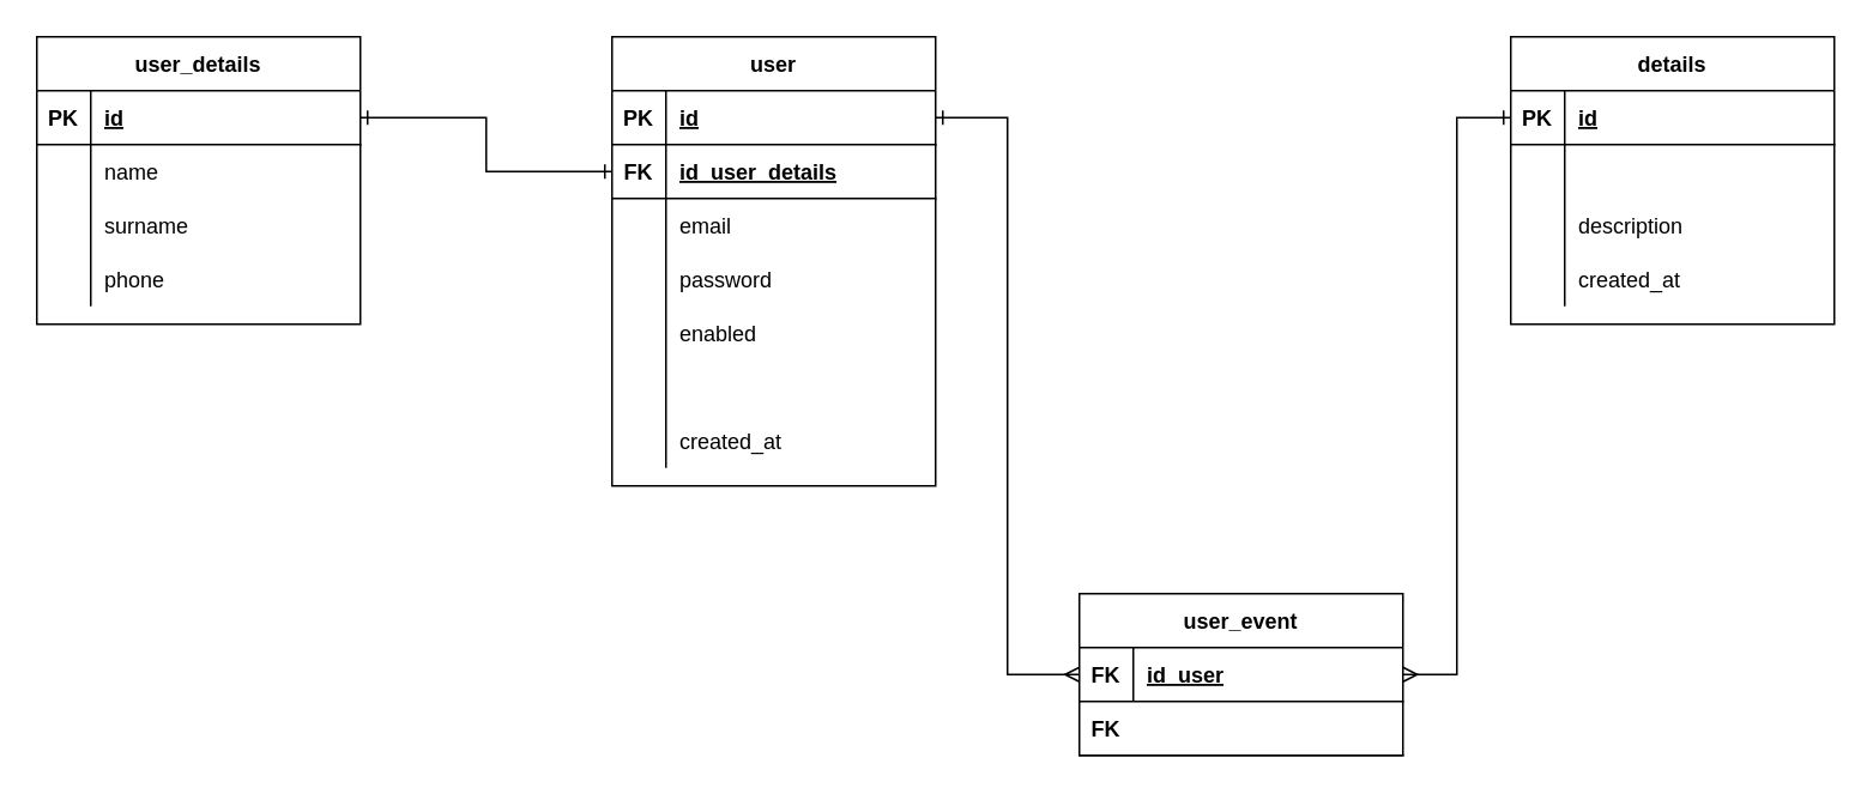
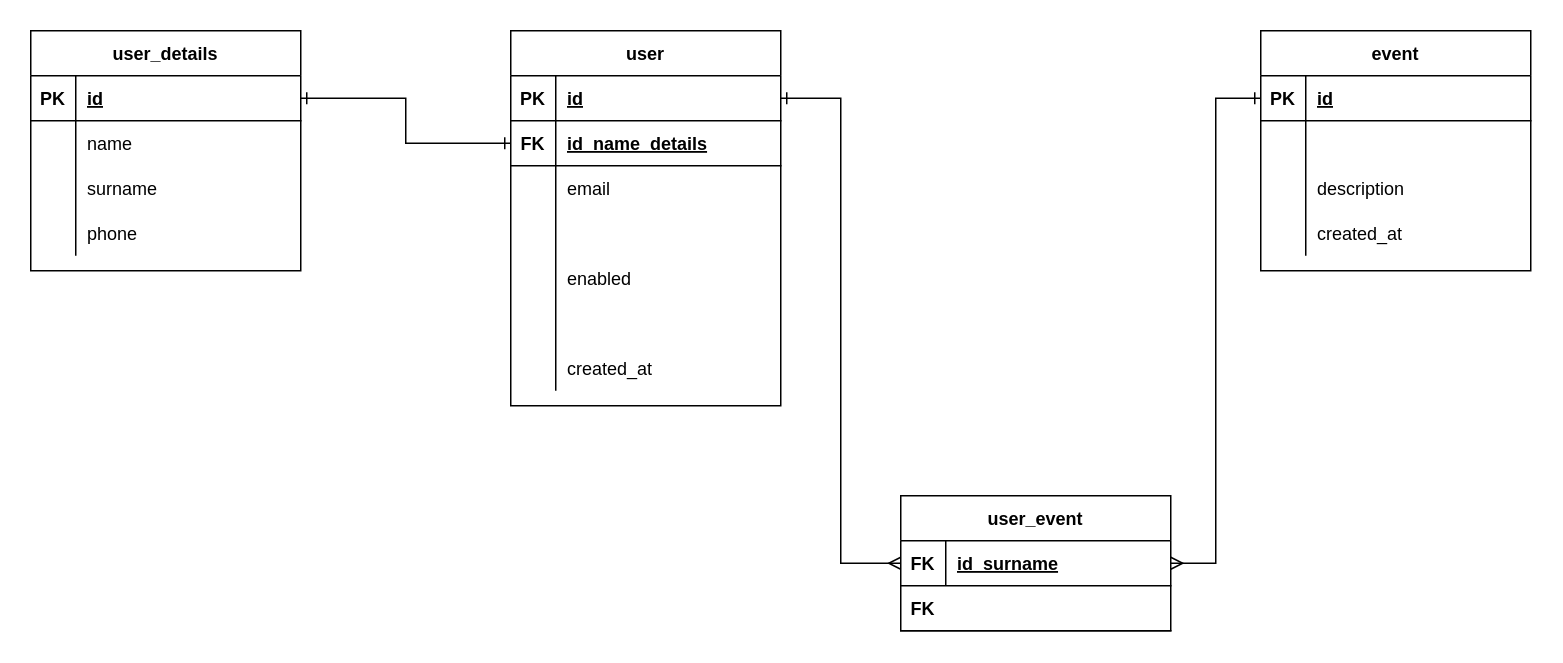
  <mxCell id="0" />
  <mxCell id="1" parent="0" />
  <mxCell id="2" value="user" style="shape=table;startSize=30;container=1;collapsible=1;childLayout=tableLayout;fixedRows=1;rowLines=0;fontStyle=1;align=center;resizeLast=1;" vertex="1" parent="1"><mxGeometry x="340" y="20" width="180" height="250" as="geometry" /></mxCell>
  <mxCell id="3" value="" style="shape=partialRectangle;collapsible=0;dropTarget=0;pointerEvents=0;fillColor=none;top=0;left=0;bottom=1;right=0;points=[[0,0.5],[1,0.5]];portConstraint=eastwest;" vertex="1" parent="2"><mxGeometry y="30" width="180" height="30" as="geometry" /></mxCell>
  <mxCell id="4" value="PK" style="shape=partialRectangle;connectable=0;fillColor=none;top=0;left=0;bottom=0;right=0;fontStyle=1;overflow=hidden;" vertex="1" parent="3"><mxGeometry width="30" height="30" as="geometry" /></mxCell>
  <mxCell id="5" value="id" style="shape=partialRectangle;connectable=0;fillColor=none;top=0;left=0;bottom=0;right=0;align=left;spacingLeft=6;fontStyle=5;overflow=hidden;" vertex="1" parent="3"><mxGeometry x="30" width="150" height="30" as="geometry" /></mxCell>
  <mxCell id="6" value="" style="shape=partialRectangle;collapsible=0;dropTarget=0;pointerEvents=0;fillColor=none;top=0;left=0;bottom=1;right=0;points=[[0,0.5],[1,0.5]];portConstraint=eastwest;" vertex="1" parent="2"><mxGeometry y="60" width="180" height="30" as="geometry" /></mxCell>
  <mxCell id="7" value="FK" style="shape=partialRectangle;connectable=0;fillColor=none;top=0;left=0;bottom=0;right=0;fontStyle=1;overflow=hidden;" vertex="1" parent="6"><mxGeometry width="30" height="30" as="geometry" /></mxCell>
- <mxCell id="8" value="id_user_details" style="shape=partialRectangle;connectable=0;fillColor=none;top=0;left=0;bottom=0;right=0;align=left;spacingLeft=6;fontStyle=5;overflow=hidden;" vertex="1" parent="6"><mxGeometry x="30" width="150" height="30" as="geometry" /></mxCell>
+ <mxCell id="8" value="id_name_details" style="shape=partialRectangle;connectable=0;fillColor=none;top=0;left=0;bottom=0;right=0;align=left;spacingLeft=6;fontStyle=5;overflow=hidden;" vertex="1" parent="6"><mxGeometry x="30" width="150" height="30" as="geometry" /></mxCell>
  <mxCell id="9" value="" style="shape=partialRectangle;collapsible=0;dropTarget=0;pointerEvents=0;fillColor=none;top=0;left=0;bottom=0;right=0;points=[[0,0.5],[1,0.5]];portConstraint=eastwest;" vertex="1" parent="2"><mxGeometry y="90" width="180" height="30" as="geometry" /></mxCell>
  <mxCell id="10" value="" style="shape=partialRectangle;connectable=0;fillColor=none;top=0;left=0;bottom=0;right=0;editable=1;overflow=hidden;" vertex="1" parent="9"><mxGeometry width="30" height="30" as="geometry" /></mxCell>
  <mxCell id="11" value="email" style="shape=partialRectangle;connectable=0;fillColor=none;top=0;left=0;bottom=0;right=0;align=left;spacingLeft=6;overflow=hidden;" vertex="1" parent="9"><mxGeometry x="30" width="150" height="30" as="geometry" /></mxCell>
  <mxCell id="12" value="" style="shape=partialRectangle;collapsible=0;dropTarget=0;pointerEvents=0;fillColor=none;top=0;left=0;bottom=0;right=0;points=[[0,0.5],[1,0.5]];portConstraint=eastwest;" vertex="1" parent="2"><mxGeometry y="120" width="180" height="30" as="geometry" /></mxCell>
  <mxCell id="13" value="" style="shape=partialRectangle;connectable=0;fillColor=none;top=0;left=0;bottom=0;right=0;editable=1;overflow=hidden;" vertex="1" parent="12"><mxGeometry width="30" height="30" as="geometry" /></mxCell>
- <mxCell id="14" value="password" style="shape=partialRectangle;connectable=0;fillColor=none;top=0;left=0;bottom=0;right=0;align=left;spacingLeft=6;overflow=hidden;" vertex="1" parent="12"><mxGeometry x="30" width="150" height="30" as="geometry" /></mxCell>
  <mxCell id="15" value="" style="shape=partialRectangle;collapsible=0;dropTarget=0;pointerEvents=0;fillColor=none;top=0;left=0;bottom=0;right=0;points=[[0,0.5],[1,0.5]];portConstraint=eastwest;" vertex="1" parent="2"><mxGeometry y="150" width="180" height="30" as="geometry" /></mxCell>
  <mxCell id="16" value="" style="shape=partialRectangle;connectable=0;fillColor=none;top=0;left=0;bottom=0;right=0;editable=1;overflow=hidden;" vertex="1" parent="15"><mxGeometry width="30" height="30" as="geometry" /></mxCell>
  <mxCell id="17" value="enabled" style="shape=partialRectangle;connectable=0;fillColor=none;top=0;left=0;bottom=0;right=0;align=left;spacingLeft=6;overflow=hidden;" vertex="1" parent="15"><mxGeometry x="30" width="150" height="30" as="geometry" /></mxCell>
  <mxCell id="18" value="" style="shape=partialRectangle;collapsible=0;dropTarget=0;pointerEvents=0;fillColor=none;top=0;left=0;bottom=0;right=0;points=[[0,0.5],[1,0.5]];portConstraint=eastwest;" vertex="1" parent="2"><mxGeometry y="180" width="180" height="30" as="geometry" /></mxCell>
  <mxCell id="19" value="" style="shape=partialRectangle;connectable=0;fillColor=none;top=0;left=0;bottom=0;right=0;editable=1;overflow=hidden;" vertex="1" parent="18"><mxGeometry width="30" height="30" as="geometry" /></mxCell>
  <mxCell id="20" value="" style="shape=partialRectangle;collapsible=0;dropTarget=0;pointerEvents=0;fillColor=none;top=0;left=0;bottom=0;right=0;points=[[0,0.5],[1,0.5]];portConstraint=eastwest;" vertex="1" parent="2"><mxGeometry y="210" width="180" height="30" as="geometry" /></mxCell>
  <mxCell id="21" value="" style="shape=partialRectangle;connectable=0;fillColor=none;top=0;left=0;bottom=0;right=0;editable=1;overflow=hidden;" vertex="1" parent="20"><mxGeometry width="30" height="30" as="geometry" /></mxCell>
  <mxCell id="22" value="created_at" style="shape=partialRectangle;connectable=0;fillColor=none;top=0;left=0;bottom=0;right=0;align=left;spacingLeft=6;overflow=hidden;" vertex="1" parent="20"><mxGeometry x="30" width="150" height="30" as="geometry" /></mxCell>
  <mxCell id="23" value="user_details" style="shape=table;startSize=30;container=1;collapsible=1;childLayout=tableLayout;fixedRows=1;rowLines=0;fontStyle=1;align=center;resizeLast=1;" vertex="1" parent="1"><mxGeometry x="20" y="20" width="180" height="160" as="geometry" /></mxCell>
  <mxCell id="24" value="" style="shape=partialRectangle;collapsible=0;dropTarget=0;pointerEvents=0;fillColor=none;top=0;left=0;bottom=1;right=0;points=[[0,0.5],[1,0.5]];portConstraint=eastwest;" vertex="1" parent="23"><mxGeometry y="30" width="180" height="30" as="geometry" /></mxCell>
  <mxCell id="25" value="PK" style="shape=partialRectangle;connectable=0;fillColor=none;top=0;left=0;bottom=0;right=0;fontStyle=1;overflow=hidden;" vertex="1" parent="24"><mxGeometry width="30" height="30" as="geometry" /></mxCell>
  <mxCell id="26" value="id" style="shape=partialRectangle;connectable=0;fillColor=none;top=0;left=0;bottom=0;right=0;align=left;spacingLeft=6;fontStyle=5;overflow=hidden;" vertex="1" parent="24"><mxGeometry x="30" width="150" height="30" as="geometry" /></mxCell>
  <mxCell id="27" value="" style="shape=partialRectangle;collapsible=0;dropTarget=0;pointerEvents=0;fillColor=none;top=0;left=0;bottom=0;right=0;points=[[0,0.5],[1,0.5]];portConstraint=eastwest;" vertex="1" parent="23"><mxGeometry y="60" width="180" height="30" as="geometry" /></mxCell>
  <mxCell id="28" value="" style="shape=partialRectangle;connectable=0;fillColor=none;top=0;left=0;bottom=0;right=0;editable=1;overflow=hidden;" vertex="1" parent="27"><mxGeometry width="30" height="30" as="geometry" /></mxCell>
  <mxCell id="29" value="name" style="shape=partialRectangle;connectable=0;fillColor=none;top=0;left=0;bottom=0;right=0;align=left;spacingLeft=6;overflow=hidden;" vertex="1" parent="27"><mxGeometry x="30" width="150" height="30" as="geometry" /></mxCell>
  <mxCell id="30" value="" style="shape=partialRectangle;collapsible=0;dropTarget=0;pointerEvents=0;fillColor=none;top=0;left=0;bottom=0;right=0;points=[[0,0.5],[1,0.5]];portConstraint=eastwest;" vertex="1" parent="23"><mxGeometry y="90" width="180" height="30" as="geometry" /></mxCell>
  <mxCell id="31" value="" style="shape=partialRectangle;connectable=0;fillColor=none;top=0;left=0;bottom=0;right=0;editable=1;overflow=hidden;" vertex="1" parent="30"><mxGeometry width="30" height="30" as="geometry" /></mxCell>
  <mxCell id="32" value="surname" style="shape=partialRectangle;connectable=0;fillColor=none;top=0;left=0;bottom=0;right=0;align=left;spacingLeft=6;overflow=hidden;" vertex="1" parent="30"><mxGeometry x="30" width="150" height="30" as="geometry" /></mxCell>
  <mxCell id="33" value="" style="shape=partialRectangle;collapsible=0;dropTarget=0;pointerEvents=0;fillColor=none;top=0;left=0;bottom=0;right=0;points=[[0,0.5],[1,0.5]];portConstraint=eastwest;" vertex="1" parent="23"><mxGeometry y="120" width="180" height="30" as="geometry" /></mxCell>
  <mxCell id="34" value="" style="shape=partialRectangle;connectable=0;fillColor=none;top=0;left=0;bottom=0;right=0;editable=1;overflow=hidden;" vertex="1" parent="33"><mxGeometry width="30" height="30" as="geometry" /></mxCell>
  <mxCell id="35" value="phone" style="shape=partialRectangle;connectable=0;fillColor=none;top=0;left=0;bottom=0;right=0;align=left;spacingLeft=6;overflow=hidden;" vertex="1" parent="33"><mxGeometry x="30" width="150" height="30" as="geometry" /></mxCell>
  <mxCell id="36" style="edgeStyle=orthogonalEdgeStyle;rounded=0;orthogonalLoop=1;jettySize=auto;html=1;exitX=1;exitY=0.5;exitDx=0;exitDy=0;entryX=0;entryY=0.5;entryDx=0;entryDy=0;endArrow=ERone;endFill=0;startArrow=ERone;startFill=0;" edge="1" parent="1" source="24" target="6"><mxGeometry relative="1" as="geometry" /></mxCell>
- <mxCell id="37" value="details" style="shape=table;startSize=30;container=1;collapsible=1;childLayout=tableLayout;fixedRows=1;rowLines=0;fontStyle=1;align=center;resizeLast=1;" vertex="1" parent="1"><mxGeometry x="840" y="20" width="180" height="160" as="geometry" /></mxCell>
+ <mxCell id="37" value="event" style="shape=table;startSize=30;container=1;collapsible=1;childLayout=tableLayout;fixedRows=1;rowLines=0;fontStyle=1;align=center;resizeLast=1;" vertex="1" parent="1"><mxGeometry x="840" y="20" width="180" height="160" as="geometry" /></mxCell>
  <mxCell id="38" value="" style="shape=partialRectangle;collapsible=0;dropTarget=0;pointerEvents=0;fillColor=none;top=0;left=0;bottom=1;right=0;points=[[0,0.5],[1,0.5]];portConstraint=eastwest;" vertex="1" parent="37"><mxGeometry y="30" width="180" height="30" as="geometry" /></mxCell>
  <mxCell id="39" value="PK" style="shape=partialRectangle;connectable=0;fillColor=none;top=0;left=0;bottom=0;right=0;fontStyle=1;overflow=hidden;" vertex="1" parent="38"><mxGeometry width="30" height="30" as="geometry" /></mxCell>
  <mxCell id="40" value="id" style="shape=partialRectangle;connectable=0;fillColor=none;top=0;left=0;bottom=0;right=0;align=left;spacingLeft=6;fontStyle=5;overflow=hidden;" vertex="1" parent="38"><mxGeometry x="30" width="150" height="30" as="geometry" /></mxCell>
  <mxCell id="41" value="" style="shape=partialRectangle;collapsible=0;dropTarget=0;pointerEvents=0;fillColor=none;top=0;left=0;bottom=0;right=0;points=[[0,0.5],[1,0.5]];portConstraint=eastwest;" vertex="1" parent="37"><mxGeometry y="60" width="180" height="30" as="geometry" /></mxCell>
  <mxCell id="42" value="" style="shape=partialRectangle;connectable=0;fillColor=none;top=0;left=0;bottom=0;right=0;editable=1;overflow=hidden;" vertex="1" parent="41"><mxGeometry width="30" height="30" as="geometry" /></mxCell>
  <mxCell id="43" value="" style="shape=partialRectangle;collapsible=0;dropTarget=0;pointerEvents=0;fillColor=none;top=0;left=0;bottom=0;right=0;points=[[0,0.5],[1,0.5]];portConstraint=eastwest;" vertex="1" parent="37"><mxGeometry y="90" width="180" height="30" as="geometry" /></mxCell>
  <mxCell id="44" value="" style="shape=partialRectangle;connectable=0;fillColor=none;top=0;left=0;bottom=0;right=0;editable=1;overflow=hidden;" vertex="1" parent="43"><mxGeometry width="30" height="30" as="geometry" /></mxCell>
  <mxCell id="45" value="description" style="shape=partialRectangle;connectable=0;fillColor=none;top=0;left=0;bottom=0;right=0;align=left;spacingLeft=6;overflow=hidden;" vertex="1" parent="43"><mxGeometry x="30" width="150" height="30" as="geometry" /></mxCell>
  <mxCell id="46" value="" style="shape=partialRectangle;collapsible=0;dropTarget=0;pointerEvents=0;fillColor=none;top=0;left=0;bottom=0;right=0;points=[[0,0.5],[1,0.5]];portConstraint=eastwest;" vertex="1" parent="37"><mxGeometry y="120" width="180" height="30" as="geometry" /></mxCell>
  <mxCell id="47" value="" style="shape=partialRectangle;connectable=0;fillColor=none;top=0;left=0;bottom=0;right=0;editable=1;overflow=hidden;" vertex="1" parent="46"><mxGeometry width="30" height="30" as="geometry" /></mxCell>
  <mxCell id="48" value="created_at" style="shape=partialRectangle;connectable=0;fillColor=none;top=0;left=0;bottom=0;right=0;align=left;spacingLeft=6;overflow=hidden;" vertex="1" parent="46"><mxGeometry x="30" width="150" height="30" as="geometry" /></mxCell>
  <mxCell id="49" value="user_event" style="shape=table;startSize=30;container=1;collapsible=1;childLayout=tableLayout;fixedRows=1;rowLines=0;fontStyle=1;align=center;resizeLast=1;" vertex="1" parent="1"><mxGeometry x="600" y="330" width="180" height="90" as="geometry" /></mxCell>
  <mxCell id="50" value="" style="shape=partialRectangle;collapsible=0;dropTarget=0;pointerEvents=0;fillColor=none;top=0;left=0;bottom=1;right=0;points=[[0,0.5],[1,0.5]];portConstraint=eastwest;" vertex="1" parent="49"><mxGeometry y="30" width="180" height="30" as="geometry" /></mxCell>
  <mxCell id="51" value="FK" style="shape=partialRectangle;connectable=0;fillColor=none;top=0;left=0;bottom=0;right=0;fontStyle=1;overflow=hidden;" vertex="1" parent="50"><mxGeometry width="30" height="30" as="geometry" /></mxCell>
- <mxCell id="52" value="id_user" style="shape=partialRectangle;connectable=0;fillColor=none;top=0;left=0;bottom=0;right=0;align=left;spacingLeft=6;fontStyle=5;overflow=hidden;" vertex="1" parent="50"><mxGeometry x="30" width="150" height="30" as="geometry" /></mxCell>
+ <mxCell id="52" value="id_surname" style="shape=partialRectangle;connectable=0;fillColor=none;top=0;left=0;bottom=0;right=0;align=left;spacingLeft=6;fontStyle=5;overflow=hidden;" vertex="1" parent="50"><mxGeometry x="30" width="150" height="30" as="geometry" /></mxCell>
  <mxCell id="53" value="" style="shape=partialRectangle;collapsible=0;dropTarget=0;pointerEvents=0;fillColor=none;top=0;left=0;bottom=1;right=0;points=[[0,0.5],[1,0.5]];portConstraint=eastwest;" vertex="1" parent="49"><mxGeometry y="60" width="180" height="30" as="geometry" /></mxCell>
  <mxCell id="54" value="FK" style="shape=partialRectangle;connectable=0;fillColor=none;top=0;left=0;bottom=0;right=0;fontStyle=1;overflow=hidden;" vertex="1" parent="53"><mxGeometry width="30" height="30" as="geometry" /></mxCell>
  <mxCell id="55" style="edgeStyle=orthogonalEdgeStyle;rounded=0;orthogonalLoop=1;jettySize=auto;html=1;exitX=1;exitY=0.5;exitDx=0;exitDy=0;entryX=0;entryY=0.5;entryDx=0;entryDy=0;startArrow=ERone;startFill=0;endArrow=ERmany;endFill=0;" edge="1" parent="1" source="3" target="50"><mxGeometry relative="1" as="geometry" /></mxCell>
  <mxCell id="56" style="edgeStyle=orthogonalEdgeStyle;rounded=0;orthogonalLoop=1;jettySize=auto;html=1;exitX=0;exitY=0.5;exitDx=0;exitDy=0;entryX=1;entryY=0.5;entryDx=0;entryDy=0;startArrow=ERone;startFill=0;endArrow=ERmany;endFill=0;" edge="1" parent="1" source="38" target="50"><mxGeometry relative="1" as="geometry"><mxPoint x="530" y="75" as="sourcePoint" /><mxPoint x="610" y="385" as="targetPoint" /></mxGeometry></mxCell>
